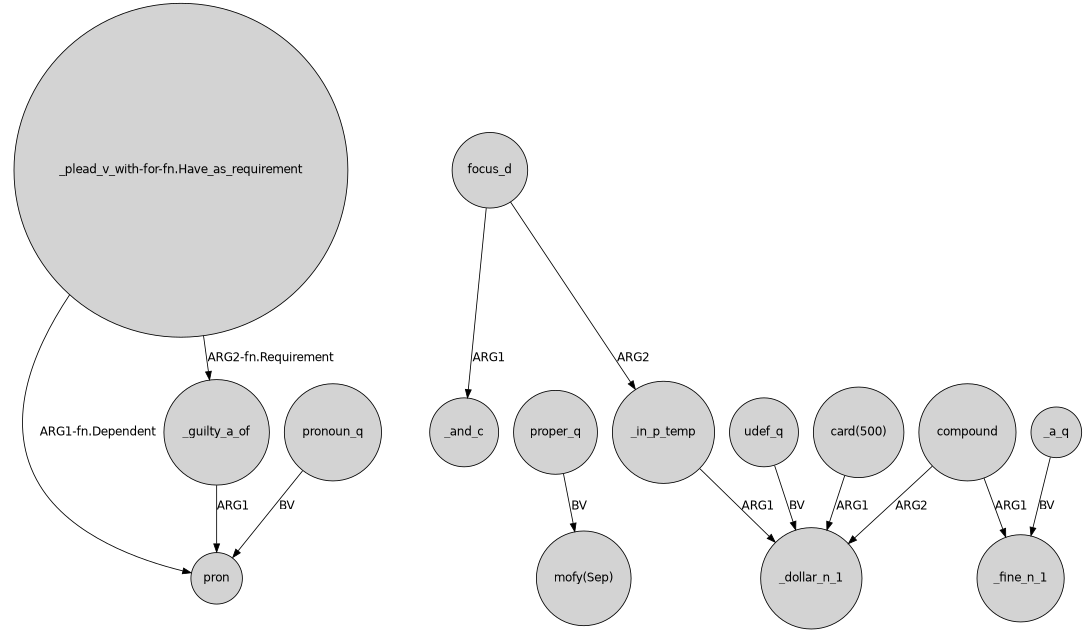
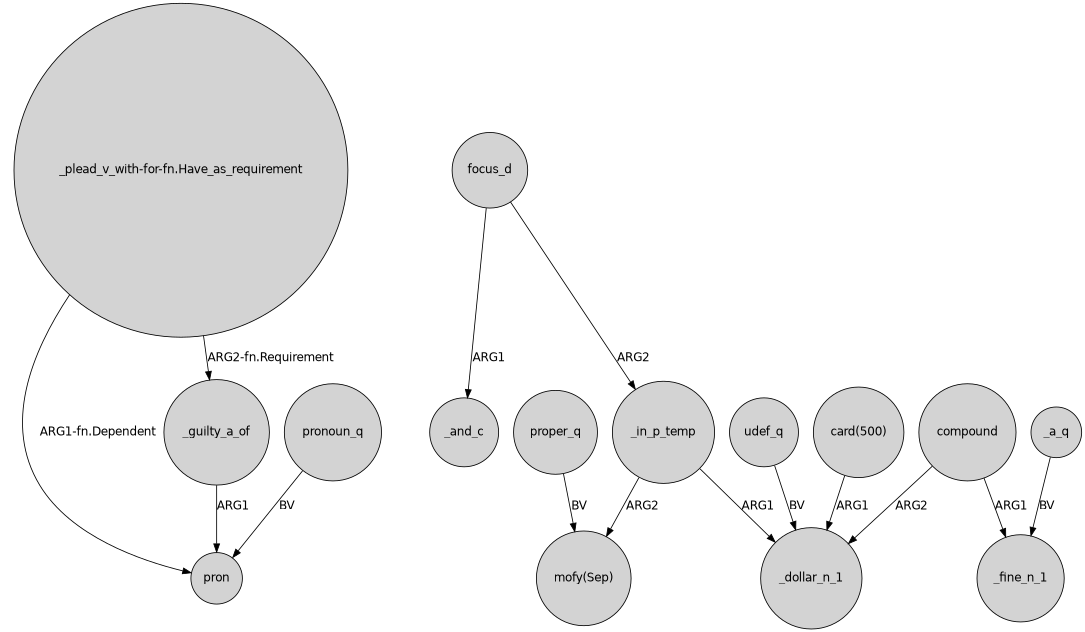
  digraph {
    fontname="DejaVu Sans"
    node [fontname="DejaVu Sans" shape=circle style=filled]
    edge [fontname="DejaVu Sans"]
    "_plead_v_with-for-fn.Have_as_requirement"
    pron
    _guilty_a_of
    focus_d
    _and_c
    _in_p_temp
    "mofy(Sep)"
    _dollar_n_1
    pronoun_q
    proper_q
    compound
    _fine_n_1
    _a_q
    "card(500)"
    udef_q
    "_plead_v_with-for-fn.Have_as_requirement" -> pron [label="ARG1-fn.Dependent"]
    "_plead_v_with-for-fn.Have_as_requirement" -> _guilty_a_of [label="ARG2-fn.Requirement"]
    _guilty_a_of -> pron [label=ARG1]
    focus_d -> _and_c [label=ARG1]
    focus_d -> _in_p_temp [label=ARG2]
+   _in_p_temp -> "mofy(Sep)" [label=ARG2]
    _in_p_temp -> _dollar_n_1 [label=ARG1]
    pronoun_q -> pron [label=BV]
    proper_q -> "mofy(Sep)" [label=BV]
    compound -> _dollar_n_1 [label=ARG2]
    compound -> _fine_n_1 [label=ARG1]
    _a_q -> _fine_n_1 [label=BV]
    "card(500)" -> _dollar_n_1 [label=ARG1]
    udef_q -> _dollar_n_1 [label=BV]
  }
